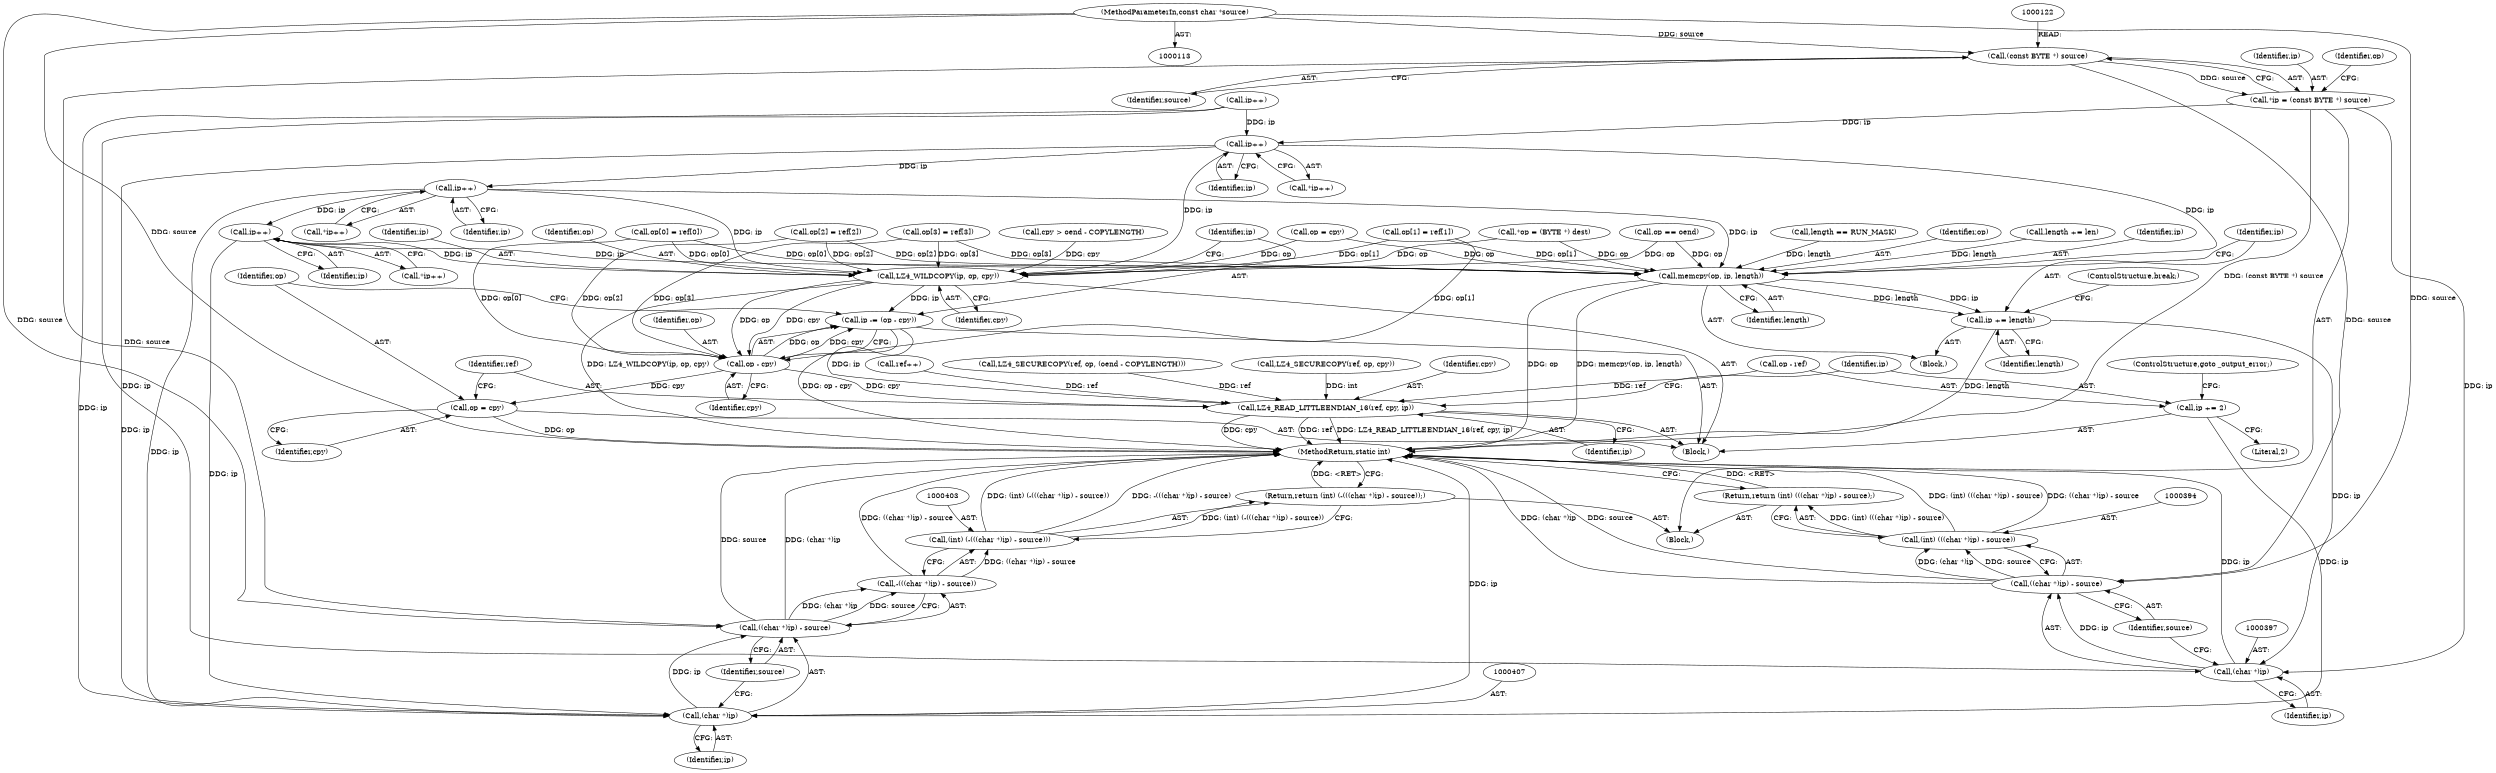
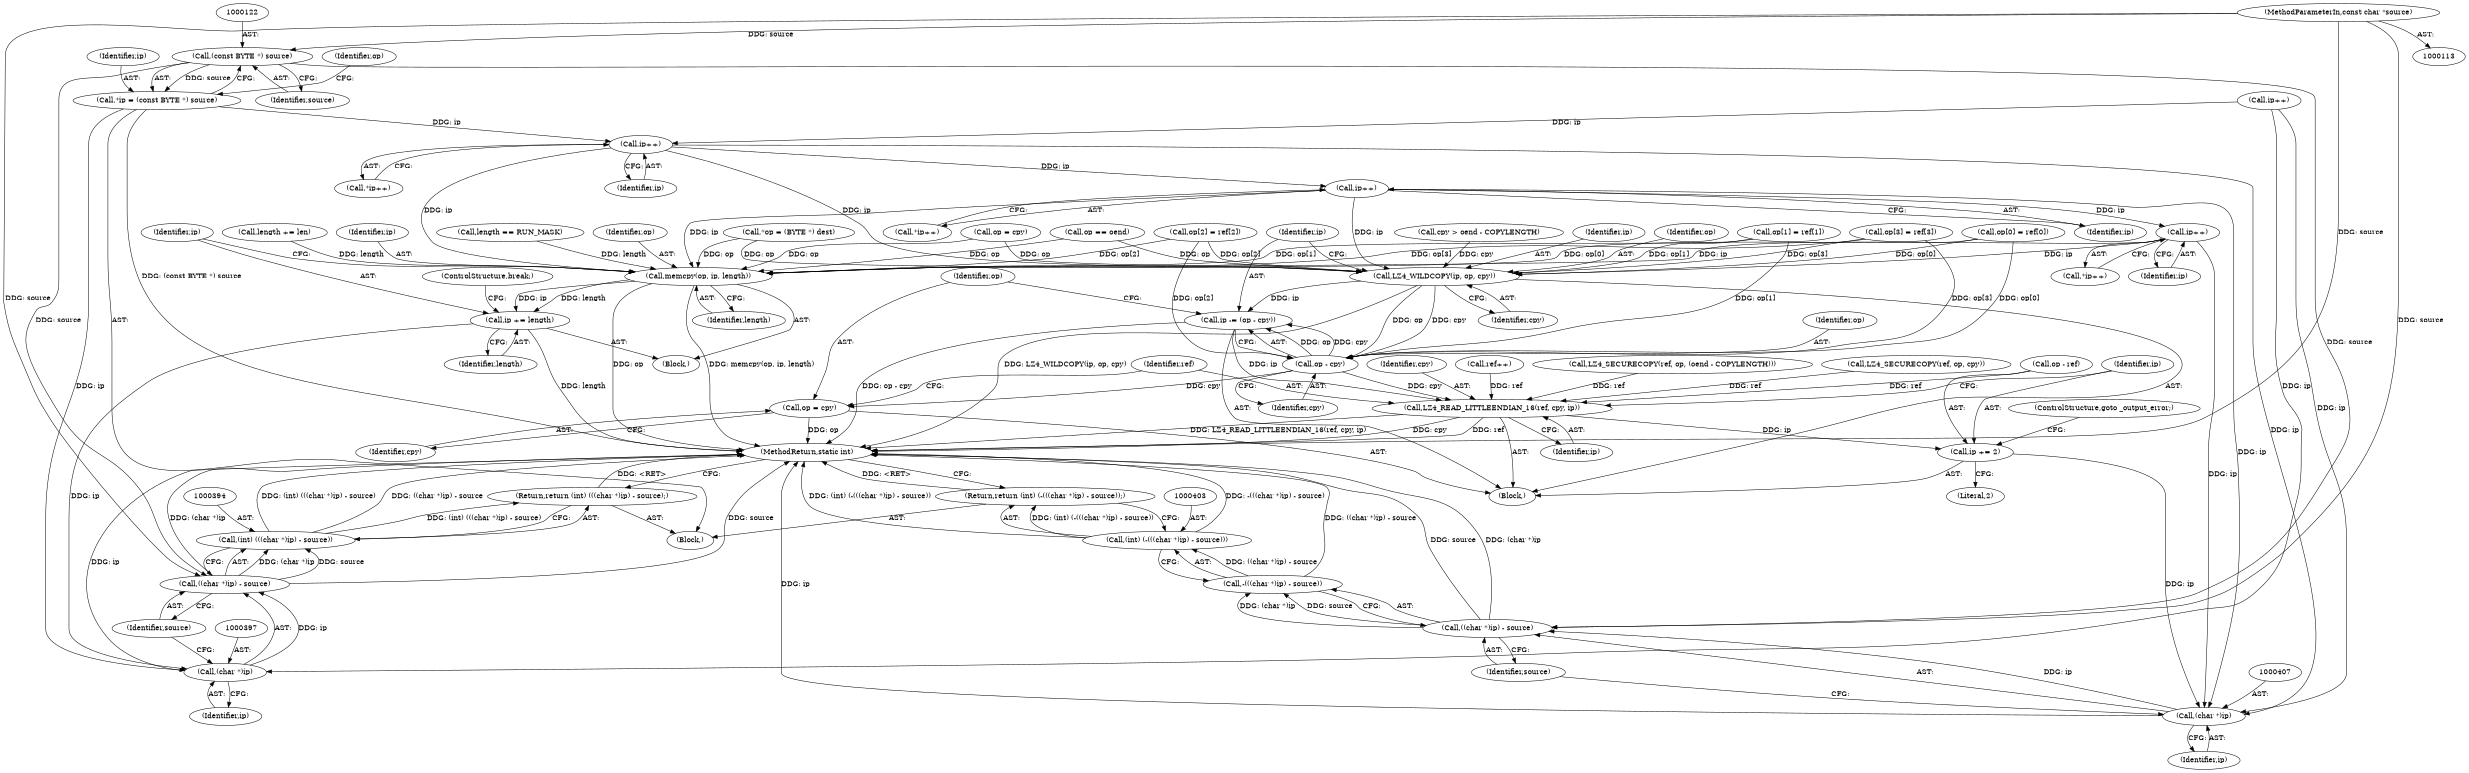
  digraph {
    n1 [label="(Call,(const BYTE *) source)"]
    n2 [label="(Call,*ip = (const BYTE *) source)"]
    n3 [label="(Call,((char *)ip) - source)"]
    n4 [label="(Call,((char *)ip) - source)"]
    n5 [label="(Identifier,source)"]
    n6 [label="(MethodReturn,static int)"]
    n7 [label="(Call,ip++)"]
    n8 [label="(Call,(char *)ip)"]
    n9 [label="(Block,)"]
    n10 [label="(Call,(int) (((char *)ip) - source))"]
    n11 [label="(Identifier,source)"]
    n12 [label="(Call,-(((char *)ip) - source))"]
    n13 [label="(Identifier,source)"]
    n14 [label="(MethodParameterIn,const char *source)"]
    1000113
    n16 [label="(Return,return (int) (((char *)ip) - source);)"]
    n17 [label="(Return,return (int) (-(((char *)ip) - source));)"]
    n18 [label="(Call,ip++)"]
    n19 [label="(Call,memcpy(op, ip, length))"]
    n20 [label="(Call,LZ4_WILDCOPY(ip, op, cpy))"]
    n21 [label="(Call,(char *)ip)"]
    n22 [label="(Identifier,ip)"]
    n23 [label="(Call,*ip++)"]
    n24 [label="(Identifier,ip)"]
    n25 [label="(Call,ip++)"]
    n26 [label="(Identifier,ip)"]
    n27 [label="(Call,*ip++)"]
    n28 [label="(Call,ip += length)"]
    n29 [label="(Block,)"]
    n30 [label="(Identifier,length)"]
    n31 [label="(Call,ip -= (op - cpy))"]
    n32 [label="(Call,op - cpy)"]
    n33 [label="(Identifier,cpy)"]
    n34 [label="(Block,)"]
    n35 [label="(Identifier,ip)"]
    n36 [label="(Call,*ip++)"]
    n37 [label="(Identifier,ip)"]
    n38 [label="(Identifier,length)"]
    n39 [label="(Call,LZ4_READ_LITTLEENDIAN_16(ref, cpy, ip))"]
    n40 [label="(Call,op = cpy)"]
    n41 [label="(Identifier,cpy)"]
    n42 [label="(Call,ip += 2)"]
    n43 [label="(Identifier,ip)"]
    n44 [label="(Literal,2)"]
    n45 [label="(Call,(int) (-(((char *)ip) - source)))"]
    n46 [label="(Identifier,cpy)"]
    n47 [label="(Call,cpy > oend - COPYLENGTH)"]
    n48 [label="(Identifier,op)"]
    n49 [label="(Identifier,ip)"]
    n50 [label="(Identifier,cpy)"]
    n51 [label="(Call,op == oend)"]
    n52 [label="(Call,op - ref)"]
    n53 [label="(Call,op[3] = ref[3])"]
    n54 [label="(Identifier,ip)"]
    n55 [label="(Call,op = cpy)"]
    n56 [label="(Call,length == RUN_MASK)"]
    n57 [label="(Identifier,ip)"]
    n58 [label="(Identifier,ref)"]
    n59 [label="(Identifier,ip)"]
    n60 [label="(ControlStructure,goto _output_error;)"]
    n61 [label="(Identifier,op)"]
    n62 [label="(ControlStructure,break;)"]
    n63 [label="(Call,ref++)"]
    n64 [label="(Call,op[1] = ref[1])"]
    n65 [label="(Call,op[0] = ref[0])"]
    n66 [label="(Call,op[2] = ref[2])"]
    n67 [label="(Identifier,op)"]
    n68 [label="(Identifier,ip)"]
    n69 [label="(Identifier,op)"]
    n70 [label="(Call,LZ4_SECURECOPY(ref, op, (oend - COPYLENGTH)))"]
    n71 [label="(Call,LZ4_SECURECOPY(ref, op, cpy))"]
    n72 [label="(Identifier,op)"]
    n73 [label="(Call,ip++)"]
    n74 [label="(Call,length += len)"]
    n75 [label="(Call,*op = (BYTE *) dest)"]
    n76 [label="(Identifier,ip)"]
    1000122
    1000397
    1000394
    1000407
    1000403
    n1 -> n2 [label="AST: "]
    n1 -> n2 [label="DDG: source"]
    n1 -> n3 [label="DDG: source"]
    n1 -> n4 [label="DDG: source"]
    n1 -> n5 [label="CFG: "]
    n2 -> n1 [label="CFG: "]
    n2 -> n6 [label="DDG: (const BYTE *) source"]
    n2 -> n7 [label="DDG: ip"]
    n2 -> n8 [label="DDG: ip"]
    n2 -> n9 [label="AST: "]
    n3 -> n6 [label="DDG: (char *)ip"]
    n3 -> n6 [label="DDG: source"]
    n3 -> n10 [label="AST: "]
    n3 -> n10 [label="DDG: (char *)ip"]
    n3 -> n10 [label="DDG: source"]
    n3 -> n11 [label="CFG: "]
    n4 -> n6 [label="DDG: source"]
    n4 -> n6 [label="DDG: (char *)ip"]
    n4 -> n12 [label="AST: "]
    n4 -> n12 [label="DDG: (char *)ip"]
    n4 -> n12 [label="DDG: source"]
    n4 -> n13 [label="CFG: "]
    n5 -> n1 [label="AST: "]
    n6 -> n16 [label="CFG: "]
    n6 -> n17 [label="CFG: "]
    n7 -> n18 [label="DDG: ip"]
    n7 -> n19 [label="DDG: ip"]
    n7 -> n20 [label="DDG: ip"]
    n7 -> n21 [label="DDG: ip"]
    n7 -> n22 [label="CFG: "]
    n7 -> n23 [label="AST: "]
    n8 -> n3 [label="AST: "]
    n8 -> n3 [label="DDG: ip"]
    n8 -> n6 [label="DDG: ip"]
    n8 -> n24 [label="CFG: "]
    n10 -> n3 [label="CFG: "]
    n10 -> n6 [label="DDG: (int) (((char *)ip) - source)"]
    n10 -> n6 [label="DDG: ((char *)ip) - source"]
    n10 -> n16 [label="AST: "]
    n10 -> n16 [label="DDG: (int) (((char *)ip) - source)"]
    n11 -> n3 [label="AST: "]
    n11 -> n8 [label="CFG: "]
    n12 -> n4 [label="CFG: "]
    n12 -> n6 [label="DDG: ((char *)ip) - source"]
    n12 -> n45 [label="AST: "]
    n12 -> n45 [label="DDG: ((char *)ip) - source"]
    n13 -> n4 [label="AST: "]
    n13 -> n21 [label="CFG: "]
    n14 -> n1 [label="DDG: source"]
    n14 -> n3 [label="DDG: source"]
    n14 -> n4 [label="DDG: source"]
    n14 -> n6 [label="DDG: source"]
    n14 -> 1000113 [label="AST: "]
    n16 -> n6 [label="DDG: <RET>"]
    n16 -> n9 [label="AST: "]
    n16 -> n10 [label="CFG: "]
    n17 -> n6 [label="DDG: <RET>"]
    n17 -> n9 [label="AST: "]
    n17 -> n45 [label="CFG: "]
    n18 -> n19 [label="DDG: ip"]
    n18 -> n20 [label="DDG: ip"]
    n18 -> n21 [label="DDG: ip"]
    n18 -> n25 [label="DDG: ip"]
    n18 -> n26 [label="CFG: "]
    n18 -> n27 [label="AST: "]
    n19 -> n6 [label="DDG: memcpy(op, ip, length)"]
    n19 -> n6 [label="DDG: op"]
    n19 -> n28 [label="DDG: length"]
    n19 -> n28 [label="DDG: ip"]
    n19 -> n29 [label="AST: "]
    n19 -> n30 [label="CFG: "]
    n20 -> n6 [label="DDG: LZ4_WILDCOPY(ip, op, cpy)"]
    n20 -> n31 [label="DDG: ip"]
    n20 -> n32 [label="DDG: op"]
    n20 -> n32 [label="DDG: cpy"]
    n20 -> n33 [label="CFG: "]
    n20 -> n34 [label="AST: "]
    n21 -> n4 [label="AST: "]
    n21 -> n4 [label="DDG: ip"]
    n21 -> n6 [label="DDG: ip"]
    n21 -> n35 [label="CFG: "]
    n22 -> n7 [label="AST: "]
    n23 -> n7 [label="CFG: "]
    n24 -> n8 [label="AST: "]
    n25 -> n19 [label="DDG: ip"]
    n25 -> n20 [label="DDG: ip"]
    n25 -> n21 [label="DDG: ip"]
    n25 -> n36 [label="AST: "]
    n25 -> n37 [label="CFG: "]
    n26 -> n18 [label="AST: "]
    n27 -> n18 [label="CFG: "]
    n28 -> n6 [label="DDG: length"]
    n28 -> n8 [label="DDG: ip"]
    n28 -> n29 [label="AST: "]
    n28 -> n38 [label="CFG: "]
    n30 -> n19 [label="AST: "]
    n31 -> n6 [label="DDG: op - cpy"]
    n31 -> n32 [label="CFG: "]
    n31 -> n34 [label="AST: "]
    n31 -> n39 [label="DDG: ip"]
    n32 -> n31 [label="AST: "]
    n32 -> n31 [label="DDG: op"]
    n32 -> n31 [label="DDG: cpy"]
    n32 -> n39 [label="DDG: cpy"]
    n32 -> n40 [label="DDG: cpy"]
    n32 -> n41 [label="CFG: "]
    n33 -> n20 [label="AST: "]
    n35 -> n21 [label="AST: "]
    n36 -> n25 [label="CFG: "]
    n37 -> n25 [label="AST: "]
    n38 -> n28 [label="AST: "]
    n39 -> n6 [label="DDG: ref"]
    n39 -> n6 [label="DDG: LZ4_READ_LITTLEENDIAN_16(ref, cpy, ip)"]
    n39 -> n6 [label="DDG: cpy"]
    n39 -> n34 [label="AST: "]
+   n39 -> n42 [label="DDG: ip"]
    n39 -> n43 [label="CFG: "]
    n40 -> n6 [label="DDG: op"]
    n40 -> n34 [label="AST: "]
    n40 -> n46 [label="CFG: "]
    n41 -> n32 [label="AST: "]
    n42 -> n21 [label="DDG: ip"]
    n42 -> n34 [label="AST: "]
    n42 -> n44 [label="CFG: "]
    n43 -> n39 [label="AST: "]
    n45 -> n6 [label="DDG: -(((char *)ip) - source)"]
    n45 -> n6 [label="DDG: (int) (-(((char *)ip) - source))"]
    n45 -> n12 [label="CFG: "]
    n45 -> n17 [label="AST: "]
    n45 -> n17 [label="DDG: (int) (-(((char *)ip) - source))"]
    n46 -> n40 [label="AST: "]
    n47 -> n20 [label="DDG: cpy"]
    n48 -> n32 [label="AST: "]
    n49 -> n19 [label="CFG: "]
    n49 -> n28 [label="AST: "]
    n50 -> n39 [label="AST: "]
    n51 -> n19 [label="DDG: op"]
    n51 -> n20 [label="DDG: op"]
    n52 -> n39 [label="DDG: ref"]
    n52 -> n42 [label="AST: "]
    n53 -> n19 [label="DDG: op[3]"]
    n53 -> n20 [label="DDG: op[3]"]
    n53 -> n32 [label="DDG: op[3]"]
    n54 -> n2 [label="AST: "]
    n55 -> n19 [label="DDG: op"]
    n55 -> n20 [label="DDG: op"]
    n56 -> n19 [label="DDG: length"]
    n57 -> n20 [label="CFG: "]
    n57 -> n31 [label="AST: "]
    n58 -> n39 [label="AST: "]
    n58 -> n40 [label="CFG: "]
    n59 -> n39 [label="CFG: "]
    n59 -> n42 [label="AST: "]
    n60 -> n42 [label="CFG: "]
    n61 -> n19 [label="AST: "]
    n62 -> n28 [label="CFG: "]
    n63 -> n39 [label="DDG: ref"]
    n64 -> n19 [label="DDG: op[1]"]
    n64 -> n20 [label="DDG: op[1]"]
    n64 -> n32 [label="DDG: op[1]"]
    n65 -> n19 [label="DDG: op[0]"]
    n65 -> n20 [label="DDG: op[0]"]
    n65 -> n32 [label="DDG: op[0]"]
    n66 -> n19 [label="DDG: op[2]"]
    n66 -> n20 [label="DDG: op[2]"]
    n66 -> n32 [label="DDG: op[2]"]
    n67 -> n2 [label="CFG: "]
    n68 -> n20 [label="AST: "]
    n69 -> n20 [label="AST: "]
    n70 -> n39 [label="DDG: ref"]
-   n71 -> n39 [label="DDG: int"]
+   n71 -> n39 [label="DDG: ref"]
    n72 -> n31 [label="CFG: "]
    n72 -> n40 [label="AST: "]
    n73 -> n7 [label="DDG: ip"]
    n73 -> n8 [label="DDG: ip"]
    n73 -> n21 [label="DDG: ip"]
    n74 -> n19 [label="DDG: length"]
    n75 -> n19 [label="DDG: op"]
    n75 -> n20 [label="DDG: op"]
    n76 -> n19 [label="AST: "]
-   1000122 -> n1 [label="READ: "]
+   1000122 -> n1 [label="AST: "]
    1000397 -> n8 [label="AST: "]
    1000394 -> n10 [label="AST: "]
    1000407 -> n21 [label="AST: "]
    1000403 -> n45 [label="AST: "]
  }
